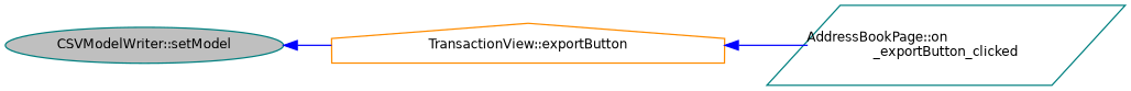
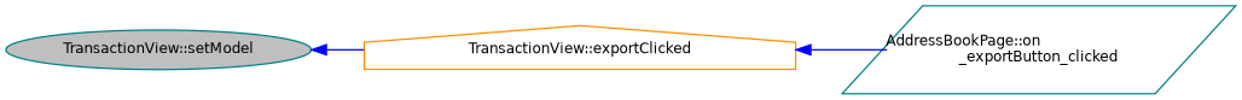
  digraph {
    rankdir=LR
    node [color=teal fillcolor=white fontname=Helvetica fontsize=10 style=filled]
    edge [color=blue dir=back fontname=Helvetica fontsize=10 labelfontname=Helvetica labelfontsize=10 style=solid]
-   n1 [fillcolor=grey75 fontcolor=black height=0.2 label="CSVModelWriter::setModel" shape=ellipse width=0.4]
-   n2 [color=darkorange height=0.2 label="TransactionView::exportButton" shape=house width=0.4]
+   n1 [fillcolor=grey75 fontcolor=black height=0.2 label="TransactionView::setModel" shape=ellipse width=0.4]
+   n2 [color=darkorange height=0.2 label="TransactionView::exportClicked" shape=house width=0.4]
    n3 [height=0.2 label="AddressBookPage::on\l_exportButton_clicked" shape=parallelogram width=0.4]
    n1 -> n2
    n2 -> n3
  }
